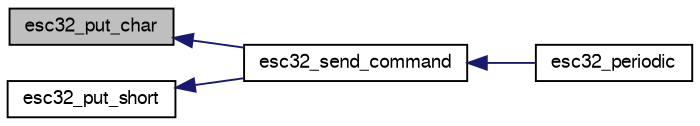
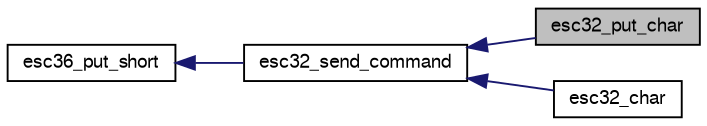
  digraph {
    rankdir=LR
    node [color=black fillcolor=white fontname=FreeSans fontsize=10 shape=record style=filled]
    edge [color=midnightblue dir=back fontname=FreeSans fontsize=10 labelfontname=FreeSans labelfontsize=10 style=solid]
    n1 [fillcolor=grey75 fontcolor=black height=0.2 label=esc32_put_char width=0.4]
    n2 [height=0.2 label=esc32_send_command width=0.4]
-   n3 [height=0.2 label=esc32_periodic width=0.4]
-   n4 [height=0.2 label=esc32_put_short width=0.4]
-   n1 -> n2
+   n3 [height=0.2 label=esc32_char width=0.4]
+   n4 [height=0.2 label=esc36_put_short width=0.4]
+   n2 -> n1
    n2 -> n3
    n4 -> n2
  }
